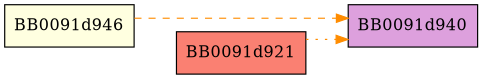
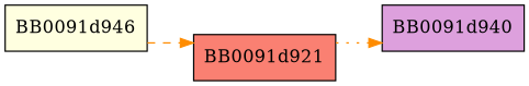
  digraph {
    rankdir=LR
    splines=ortho
    node [shape=box style=filled]
    edge [color=darkorange]
    BB0091d946 [fillcolor=lightyellow]
    n2 [fillcolor=plum label=BB0091d940]
    BB0091d921 [fillcolor=salmon]
-   BB0091d946 -> n2 [style=dashed]
+   BB0091d946 -> BB0091d921 [style=dashed]
    BB0091d921 -> n2 [style=dotted]
  }
